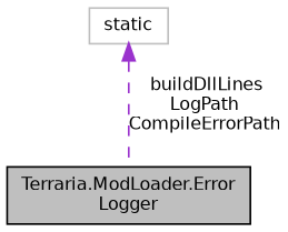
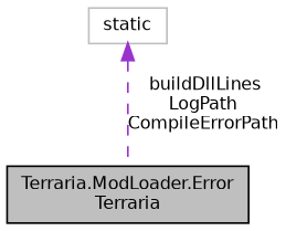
  digraph {
    node [fontname=Helvetica fontsize=10 shape=record style=filled]
-   n1 [color=black fillcolor=grey75 fontcolor=black height=0.2 label="Terraria.ModLoader.Error\lLogger" width=0.4]
+   n1 [color=black fillcolor=grey75 fontcolor=black height=0.2 label="Terraria.ModLoader.Error\lTerraria" width=0.4]
    n2 [color=grey75 fillcolor=white height=0.2 label=static width=0.4]
    n2 -> n1 [color=darkorchid3 dir=back fontname=Helvetica fontsize=10 label=" buildDllLines\nLogPath\nCompileErrorPath" labelfontname=Helvetica labelfontsize=10 style=dashed]
  }
